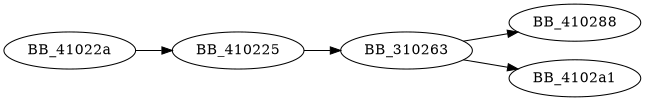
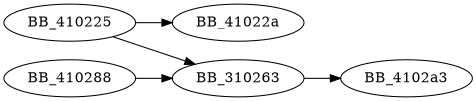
  digraph {
    rankdir=LR
    n1 [label=BB_410225]
    BB_41022a
    n3 [label=BB_310263]
    BB_410288
-   BB_4102a1
-   BB_41022a -> n1
+   BB_4102a1 [label=BB_4102a3]
+   n1 -> BB_41022a
    n1 -> n3
-   n3 -> BB_410288
+   BB_410288 -> n3
    n3 -> BB_4102a1
  }
